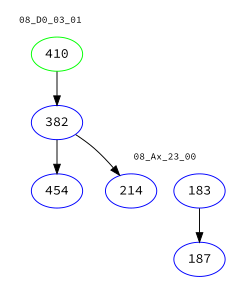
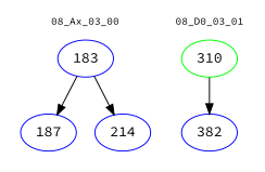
  digraph {
    fontname="Source Code Pro"
    node [color=blue fontname="Source Code Pro"]
    edge [color=black fontname="Source Code Pro"]
    n1 [label=187]
    n2 [label=183]
    n3 [label=214]
-   n4 [color=green label=410]
+   n4 [color=green label=310]
    n5 [label=382]
-   n6 [label=454]
    subgraph cluster_1 {
      color=white
      fontsize=10
-     label="08_Ax_23_00"
+     label="08_Ax_03_00"
      n1
      n2
      n3
    }
    subgraph cluster_2 {
      color=white
      fontsize=10
      label="08_D0_03_01"
      n4
      n5
-     n6
    }
    n2 -> n1
-   n5 -> n3
+   n2 -> n3
    n4 -> n5
-   n5 -> n6
  }
